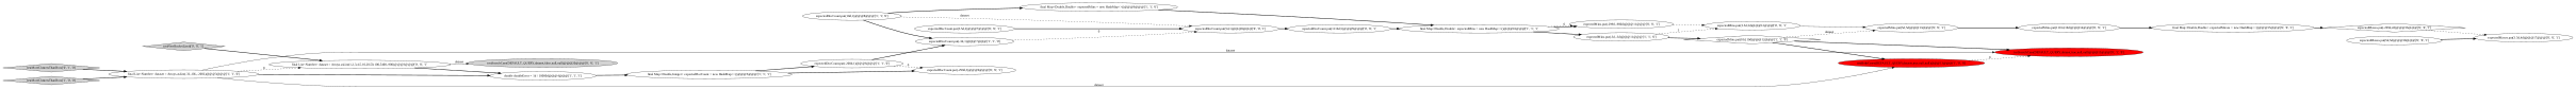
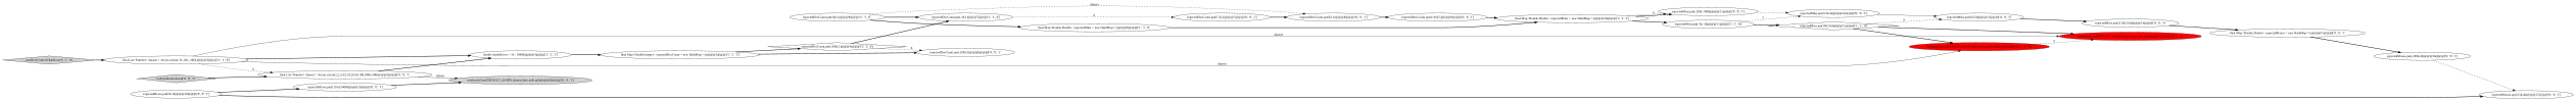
  digraph {
    fontname="Liberation Serif"
    rankdir=LR
    node [fillcolor=white fontname="Liberation Serif" shape=ellipse style=filled]
    edge [fontname="Liberation Serif" style=bold]
    n1 [label="expectedDocCount.put(-3d,1)@@@7@@@['1', '1', '0']"]
    n2 [label="expectedDocCount.put(3.5d,2)@@@7@@@['0', '0', '1']"]
    n3 [label="expectedDocCount.put(5d,1)@@@8@@@['0', '0', '1']"]
    n4 [label="expectedDocCount.put(10d,1)@@@8@@@['1', '1', '0']"]
    n5 [label="final Map<Double,Double> expectedMins = new HashMap<>()@@@9@@@['1', '1', '0']"]
    n6 [label="expectedDocCount.put(1116d,5)@@@9@@@['0', '0', '1']"]
    n7 [label="final Map<Double,Double> expectedMins = new HashMap<>()@@@10@@@['1', '1', '1']"]
    n8 [label="expectedMins.put(-299d,-900d)@@@11@@@['0', '0', '1']"]
    n9 [label="expectedMins.put(-3d,-3d)@@@11@@@['1', '1', '0']"]
    n10 [label="expectedMins.put(1116d,10d)@@@14@@@['0', '0', '1']"]
    n11 [label="final Map<Double,Double> expectedMaxes = new HashMap<>()@@@15@@@['0', '0', '1']"]
-   n12 [label="expectedMaxes.put(-299d,2d)@@@16@@@['0', '0', '1']" shape=diamond]
+   n12 [label="expectedMaxes.put(-299d,2d)@@@16@@@['0', '0', '1']"]
    n13 [label="expectedMins.put(3.5d,3d)@@@12@@@['0', '0', '1']"]
    n14 [label="expectedMins.put(5d,5d)@@@13@@@['0', '0', '1']"]
    n15 [label="final List<Number> dataset = Arrays.asList(-3L,10L,-200L)@@@3@@@['1', '1', '0']"]
    n16 [fillcolor=red label="testBothCases(DEFAULT_QUERY,dataset,true,null,null)@@@13@@@['1', '0', '0']"]
    n17 [label="final List<Number> dataset = Arrays.asList(1,2,3,4,5,10,20,50,100,5400,-900)@@@3@@@['0', '0', '1']"]
    n18 [fillcolor=red label="testSearchCase(DEFAULT_QUERY,dataset,true,null,null)@@@13@@@['0', '1', '0']"]
    n19 [label="double doubleError = 1d / 10000d@@@4@@@['1', '1', '1']"]
    n20 [fillcolor=lightgray label="testSearchCase(DEFAULT_QUERY,dataset,false,null,null)@@@20@@@['0', '0', '1']"]
    n21 [label="final Map<Double,Integer> expectedDocCount = new HashMap<>()@@@5@@@['1', '1', '1']"]
    n22 [label="expectedDocCount.put(-299d,3)@@@6@@@['0', '0', '1']"]
    n23 [label="expectedMaxes.put(3.5d,4d)@@@17@@@['0', '0', '1']"]
    n24 [label="expectedMaxes.put(5d,5d)@@@18@@@['0', '0', '1']"]
+   n25 [label="expectedMaxes.put(1116d,5400d)@@@19@@@['0', '0', '1']"]
    n26 [label="expectedMins.put(10d,10d)@@@12@@@['1', '1', '0']" shape=diamond]
    n27 [fillcolor=lightgray label="testMoreClustersThanDocs['0', '1', '0']" shape=diamond]
-   n28 [fillcolor=lightgray label="testMoreClustersThanDocs['1', '0', '0']" shape=diamond]
-   n29 [label="expectedDocCount.put(-200d,1)@@@6@@@['1', '1', '0']"]
+   n29 [label="expectedDocCount.put(-200d,1)@@@6@@@['1', '1', '0']" shape=diamond]
    n30 [fillcolor=lightgray label="testNewBucketLimit['0', '0', '1']" shape=diamond]
-   n1 -> n3 [label=0 style=dashed]
+   n1 -> n2 [label=0 style=dashed]
    n2 -> n3
    n3 -> n6
    n4 -> n1
    n4 -> n3 [label=dataset style=dashed]
    n4 -> n5
    n5 -> n7
    n6 -> n7
    n7 -> n8 [label=0 style=dashed]
    n7 -> n8
    n7 -> n9
    n8 -> n13 [style=dashed]
    n9 -> n13 [label=3 style=dashed]
    n9 -> n26
    n10 -> n11
    n11 -> n12
    n12 -> n23 [style=dashed]
    n13 -> n14 [style=solid]
    n14 -> n10
    n15 -> n16 [label=dataset style=solid]
    n15 -> n17 [label=0 style=dashed]
    n15 -> n18 [label=dataset style=solid]
    n15 -> n19
    n16 -> n18 [label=0 style=dashed]
    n17 -> n19
    n17 -> n20 [label=dataset style=solid]
    n19 -> n21
    n21 -> n22
    n21 -> n29
    n24 -> n23
-   n26 -> n14 [label=dataset style=dashed]
+   n24 -> n25
+   n25 -> n20
+   n26 -> n14 [label=0 style=dashed]
    n26 -> n16
    n26 -> n18
    n27 -> n15
-   n28 -> n15
    n29 -> n1
    n29 -> n22 [label=0 style=dashed]
    n30 -> n17
  }
